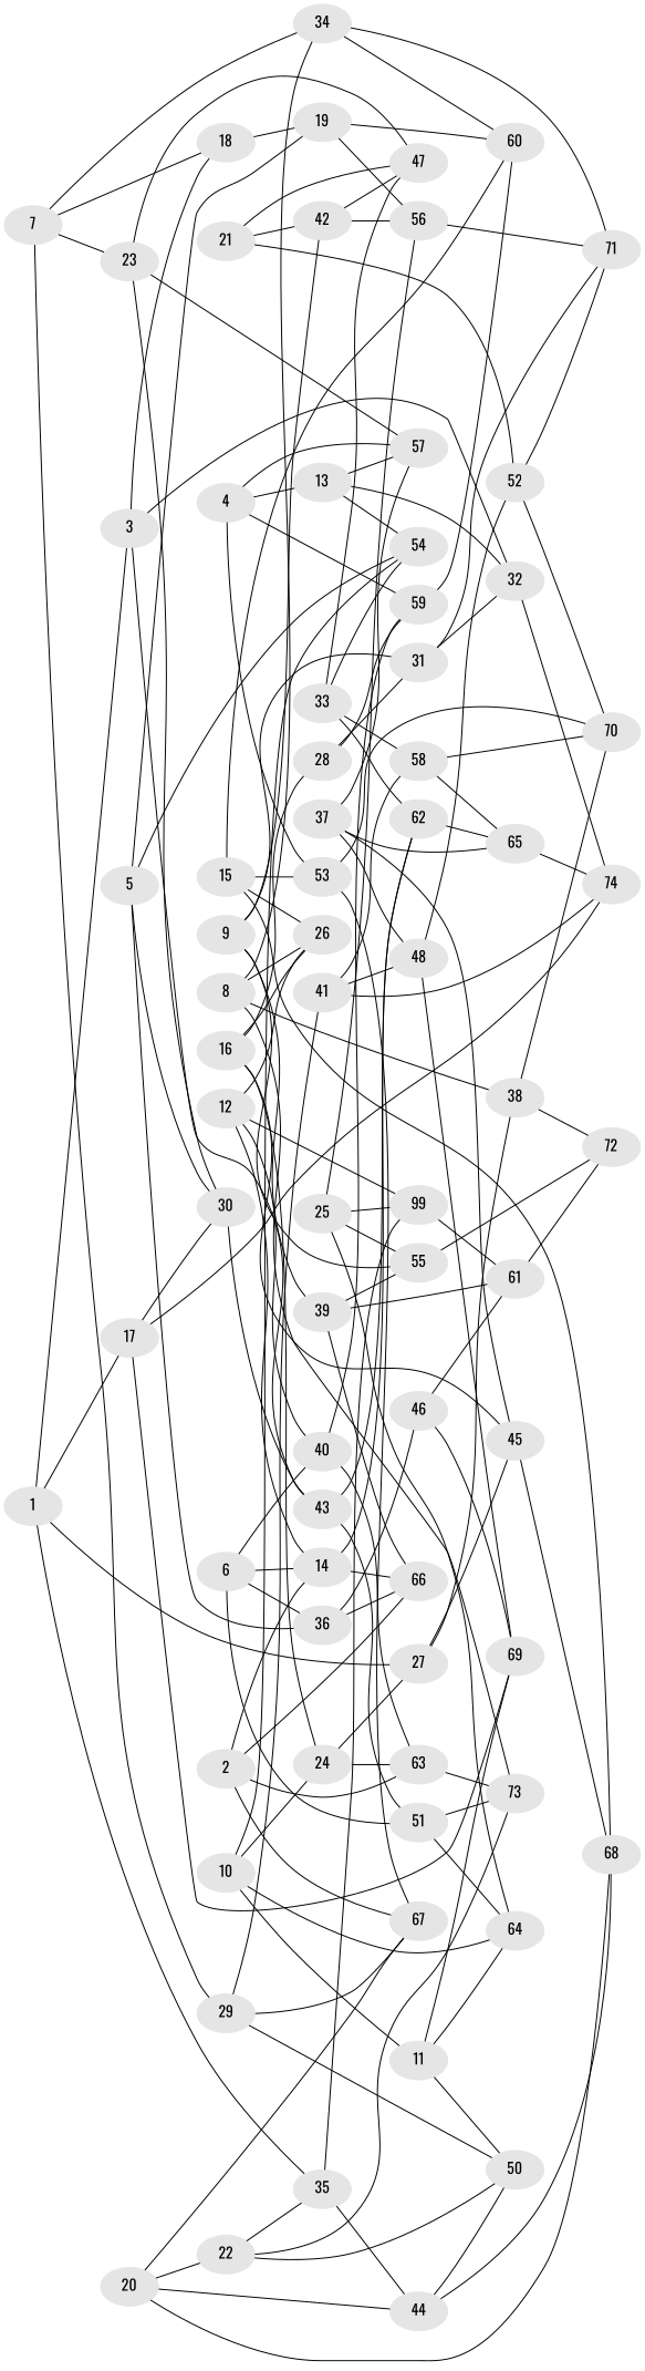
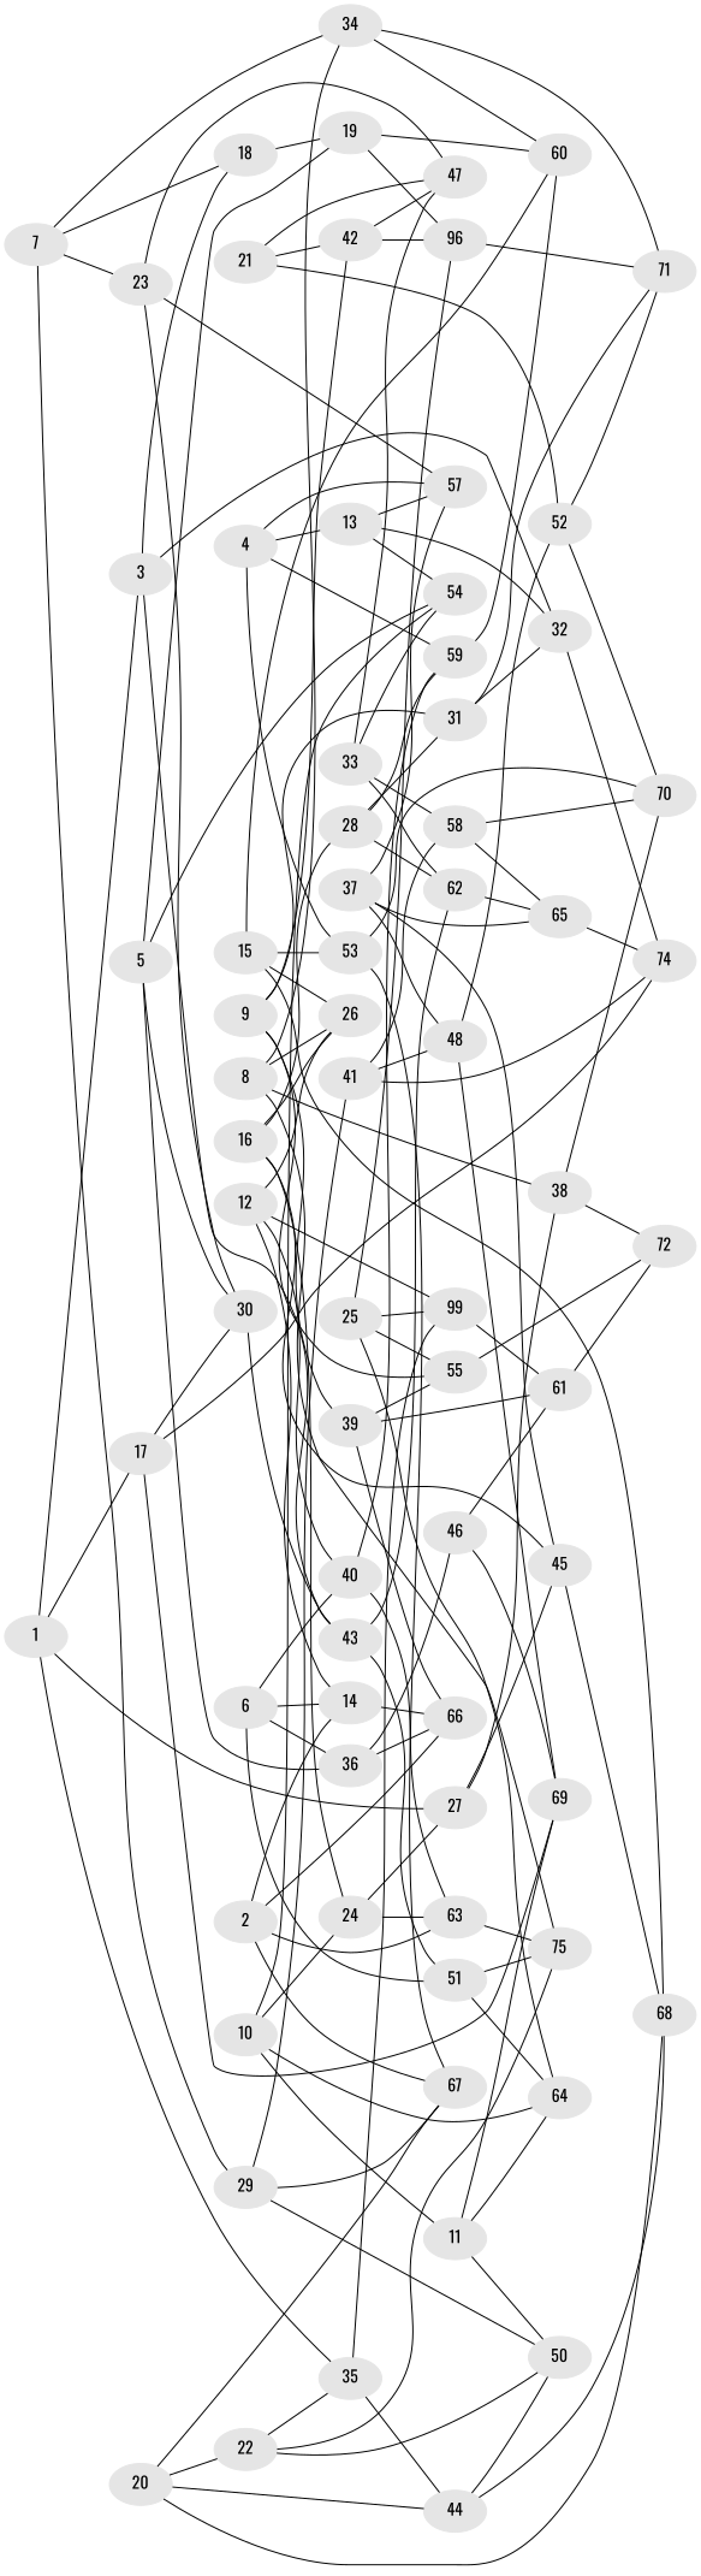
  graph {
    fontname=Oswald
    rankdir=LR
    node [color=gray90 fontname=Oswald style=filled]
    edge [fontname=Oswald]
    1
    3
    17
    27
    35
    18
    32
    43
    30
    69
    74
    38
    45
    n14 [label=99]
    44
    2
    14
    63
    66
    67
-   73
+   73 [label=75]
    19
    51
    62
    4
    13
    53
    57
    59
    54
    70
    60
    5
    36
-   56
+   56 [label=96]
    46
    6
    40
    64
    7
    23
    29
    34
    47
    50
    41
    71
    8
    26
    72
    9
    31
    39
    42
    55
    61
    10
    11
    24
    12
    15
    68
    16
    28
    20
    22
    21
    52
    25
    65
    58
    48
    33
    37
    1 -- 3
    1 -- 17
    1 -- 27
    1 -- 35
    3 -- 18
    3 -- 32
    3 -- 43
    17 -- 30
    17 -- 69
    17 -- 74
    27 -- 38
    27 -- 45
    35 -- n14
    35 -- 44
    18 -- 19
    32 -- 74
    43 -- 51
    43 -- 62
    30 -- 43
    38 -- 70
    38 -- 72
    45 -- 68
    n14 -- 61
    44 -- 50
    44 -- 68
    2 -- 14
    2 -- 63
    2 -- 66
    2 -- 67
    14 -- 66
    63 -- 73
    19 -- 60
    19 -- 56
    51 -- 73
    51 -- 64
    62 -- 65
    4 -- 13
    4 -- 53
    4 -- 57
    4 -- 59
    13 -- 32
    13 -- 57
    13 -- 54
    53 -- 67
    53 -- 70
    59 -- 60
    5 -- 30
    5 -- 19
    5 -- 54
    5 -- 36
    36 -- 66
    36 -- 46
    56 -- 71
    46 -- 69
    46 -- 61
    6 -- 14
    6 -- 51
    6 -- 36
    6 -- 40
    40 -- 63
    40 -- 59
    7 -- 18
    7 -- 23
    7 -- 29
    7 -- 34
    23 -- 30
    23 -- 57
    23 -- 47
    29 -- 67
    29 -- 50
    29 -- 41
    34 -- 60
    34 -- 71
    41 -- 74
    41 -- 58
    41 -- 48
    8 -- 38
    8 -- 73
    8 -- 34
    8 -- 26
    9 -- 31
    9 -- 39
    9 -- 42
    9 -- 55
    31 -- 32
    31 -- 71
    39 -- 66
    39 -- 55
    39 -- 61
    42 -- 56
    42 -- 47
    55 -- 72
    61 -- 72
    10 -- 54
    10 -- 64
    10 -- 11
    10 -- 24
    11 -- 69
    11 -- 64
    11 -- 50
    24 -- 27
    24 -- 63
    12 -- n14
    12 -- 14
    12 -- 40
    12 -- 26
    15 -- 53
    15 -- 60
    15 -- 26
    15 -- 68
    16 -- 45
    16 -- 26
    16 -- 24
    16 -- 28
-   14 -- 62
+   28 -- 62
    28 -- 59
    28 -- 31
    20 -- 44
    20 -- 67
    20 -- 68
    20 -- 22
    22 -- 35
    22 -- 73
    22 -- 50
    21 -- 47
    21 -- 42
    21 -- 52
    52 -- 70
    52 -- 71
    25 -- n14
    25 -- 56
    25 -- 64
    25 -- 55
    65 -- 74
    58 -- 70
    58 -- 65
    48 -- 69
    48 -- 52
    33 -- 62
    33 -- 54
    33 -- 47
    33 -- 58
    37 -- 45
    37 -- 57
    37 -- 65
    37 -- 48
  }
